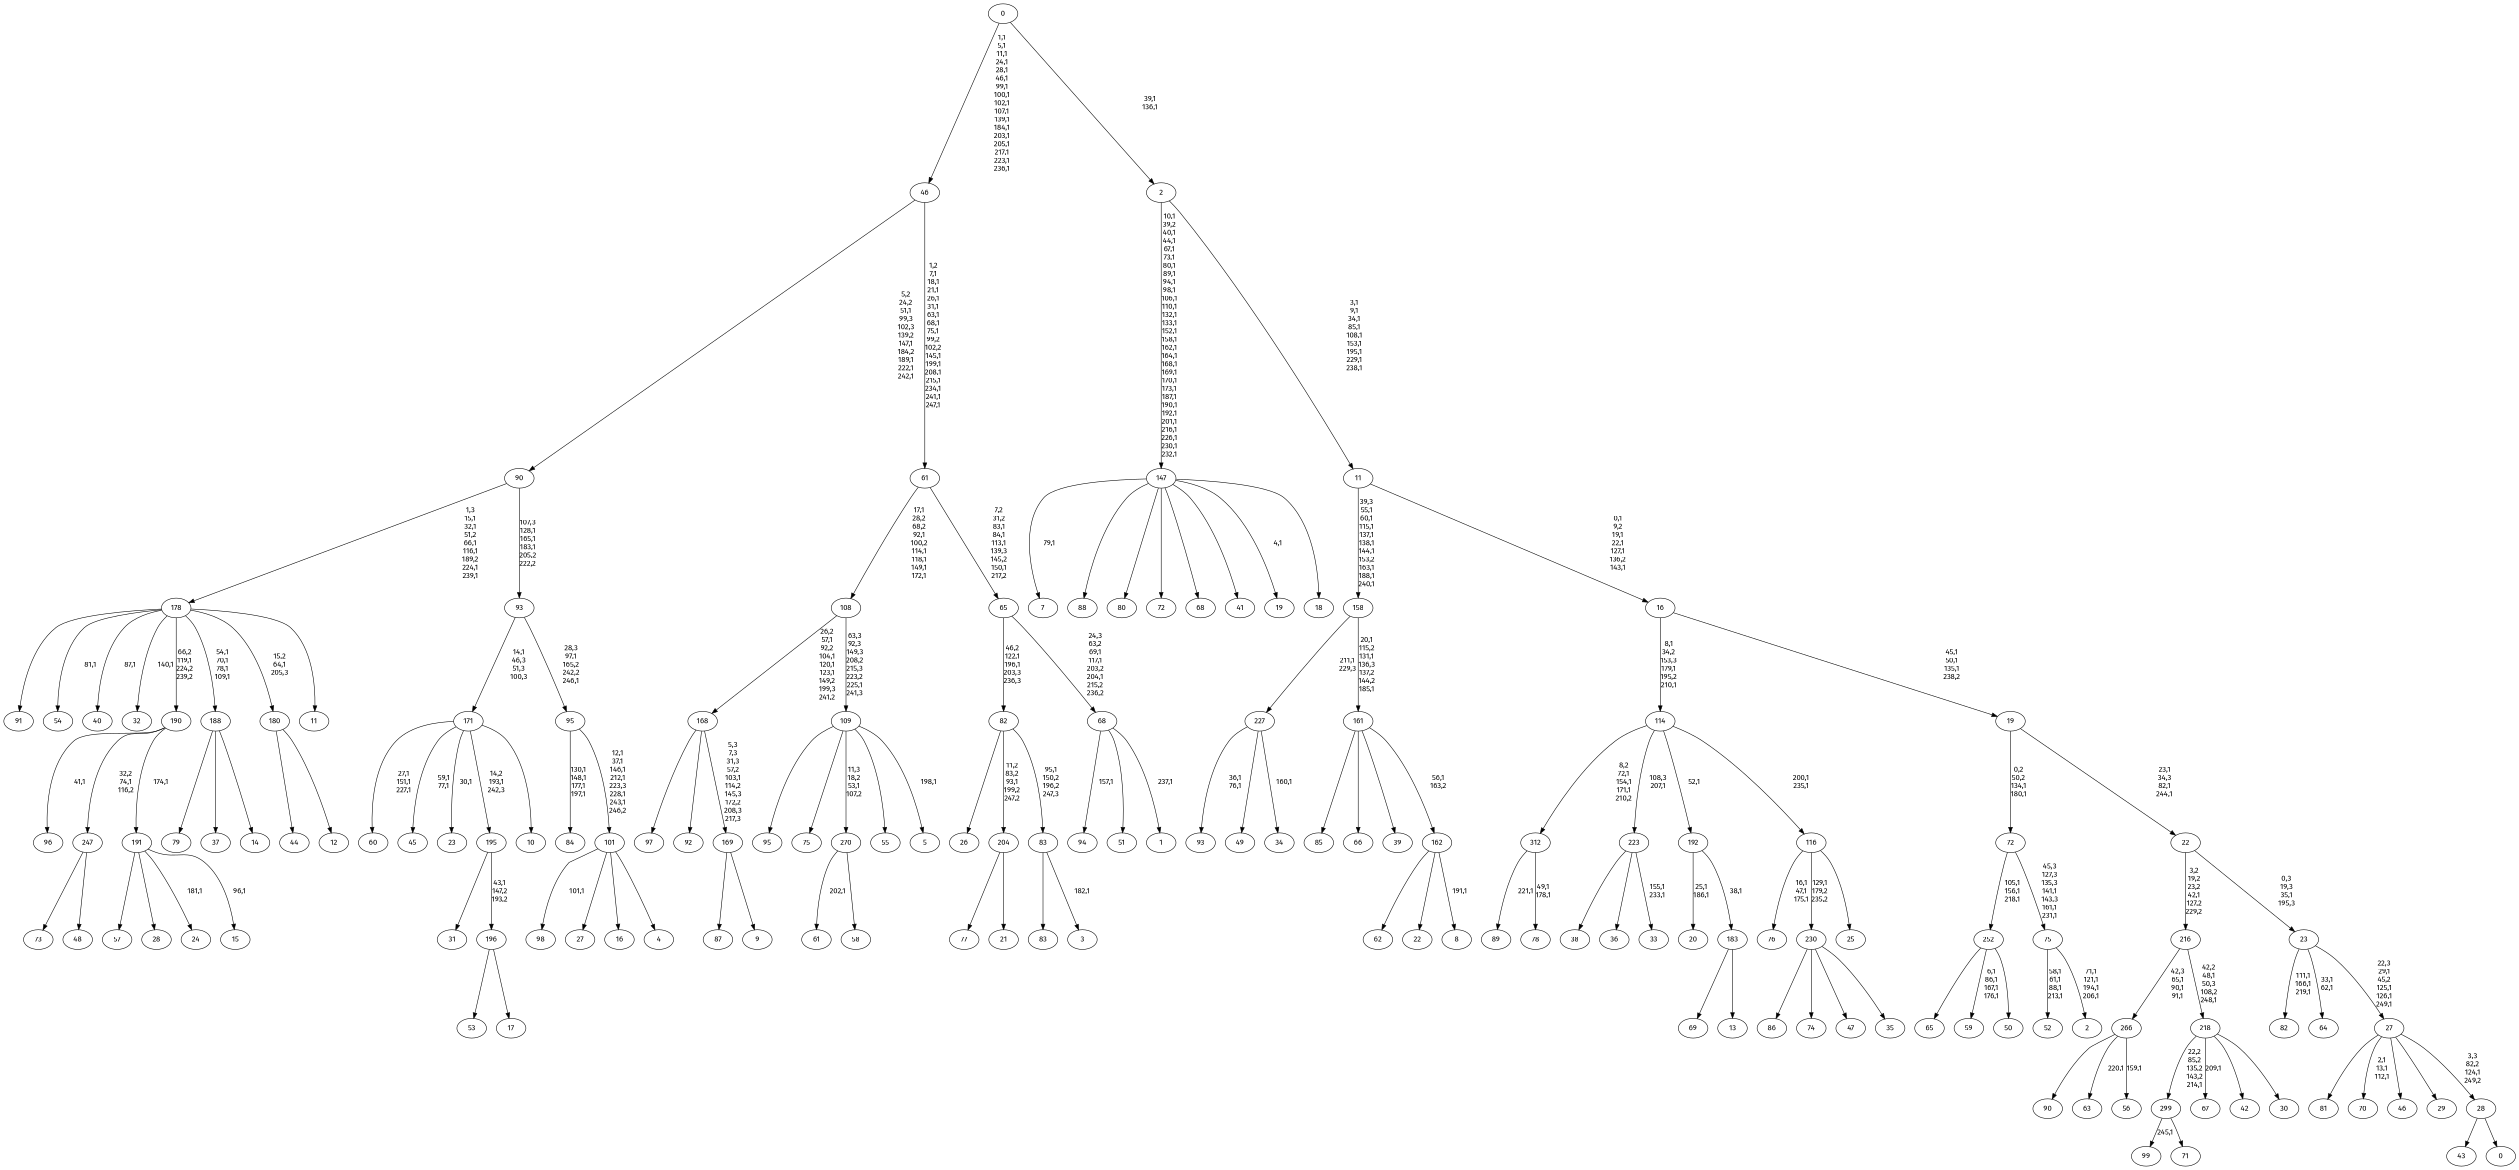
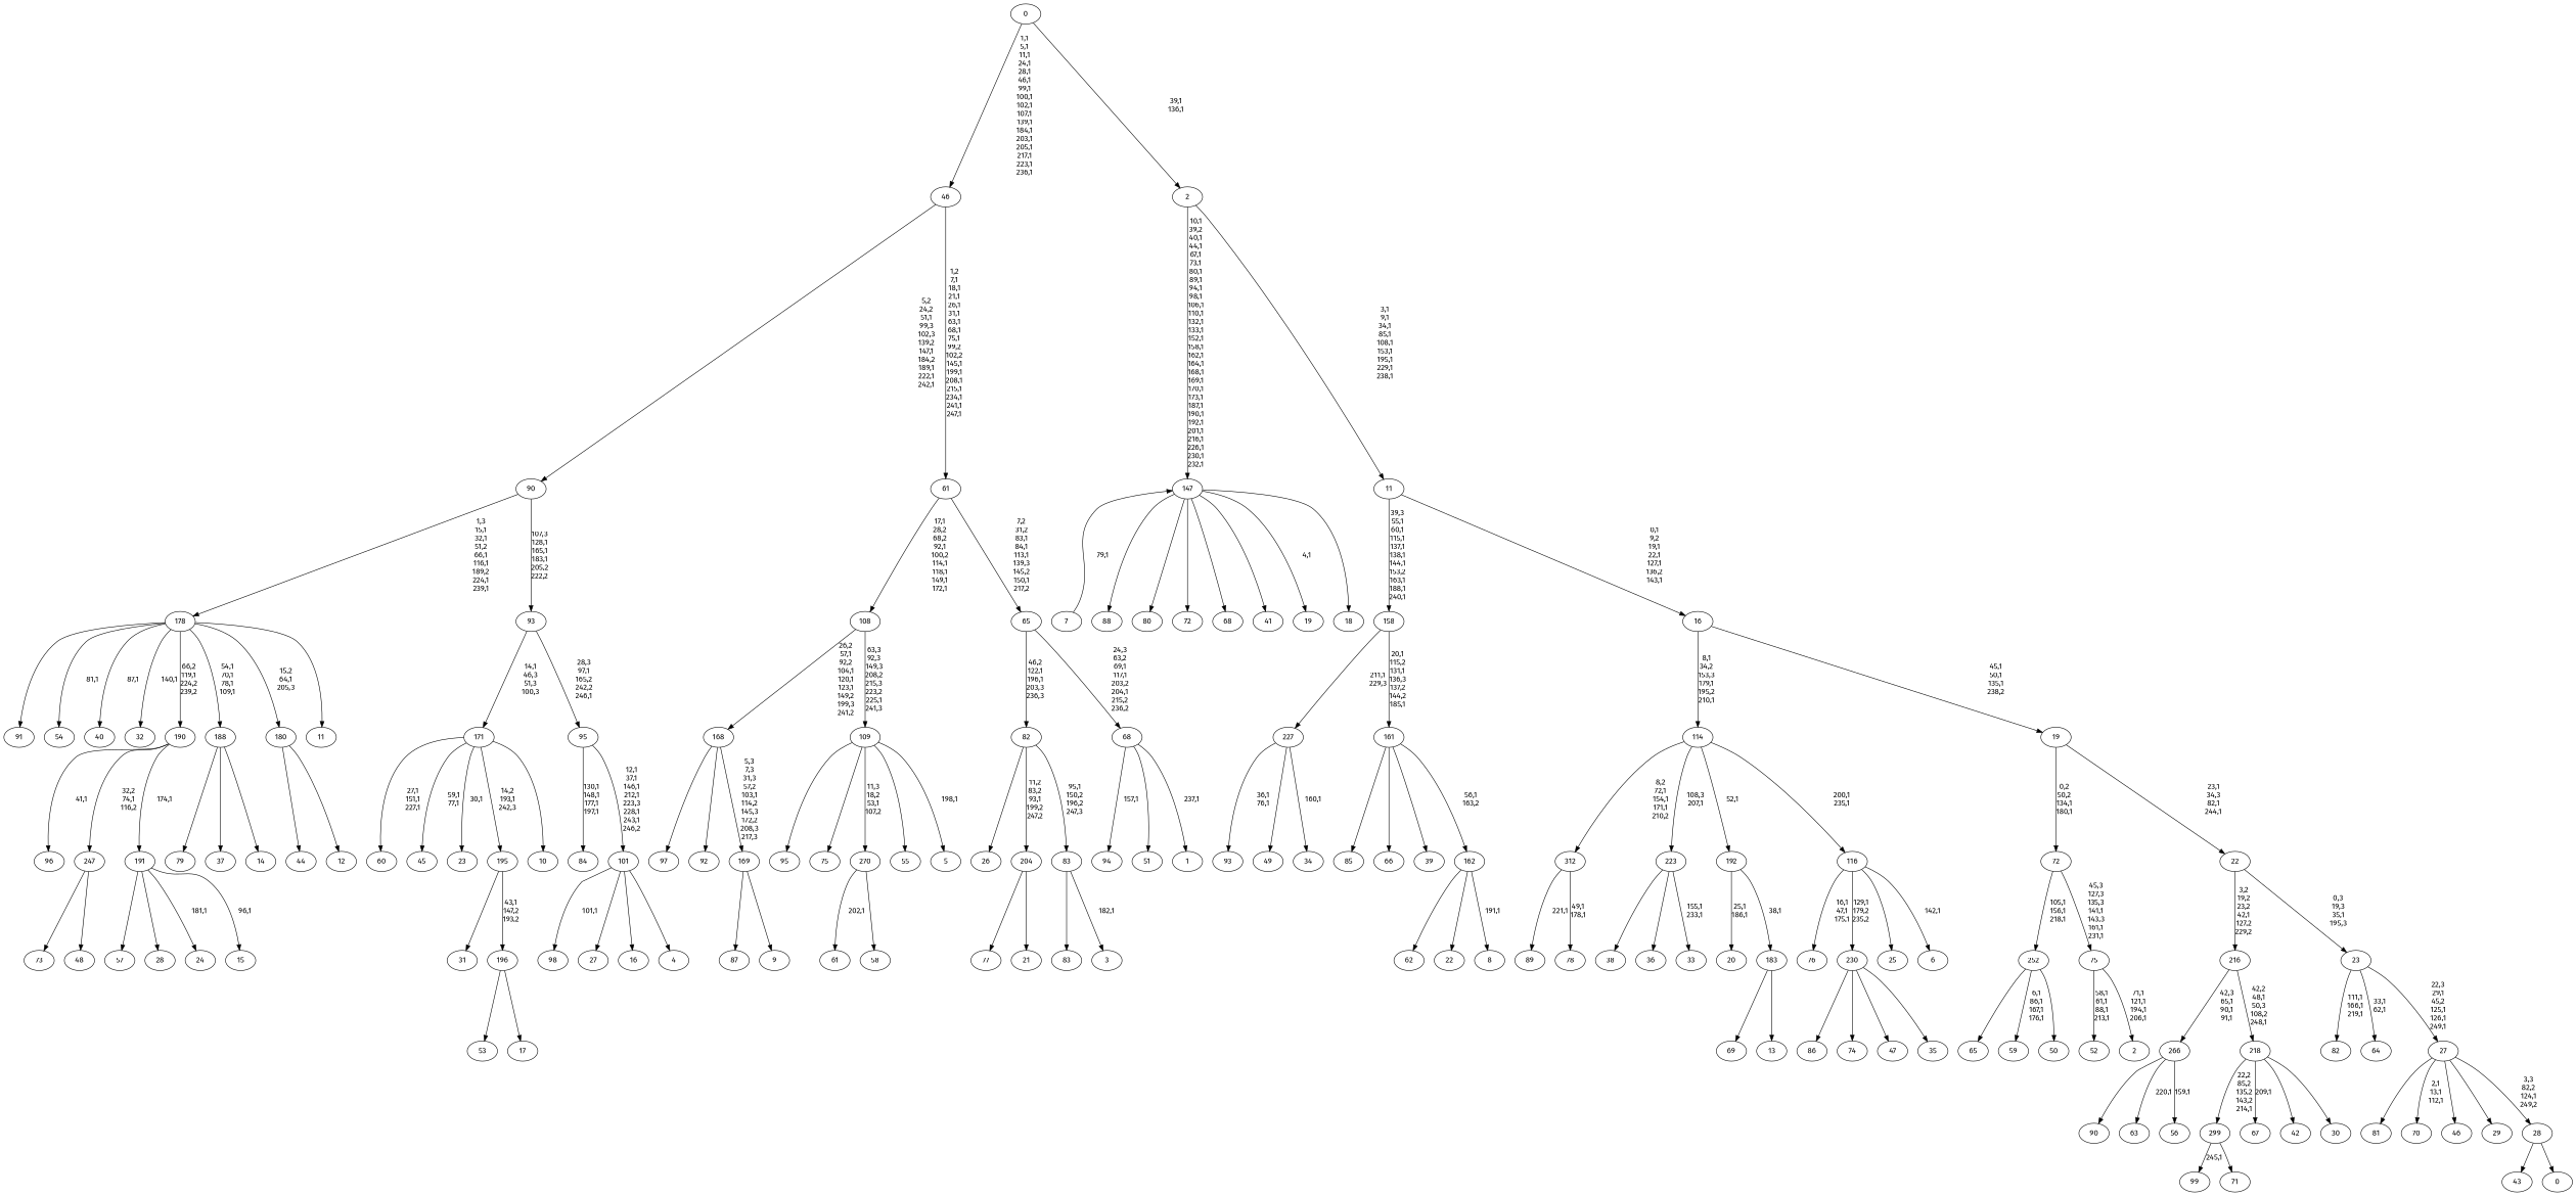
  digraph {
    fontname="Fira Sans"
    node [fontname="Fira Sans"]
    edge [fontname="Fira Sans"]
    n1 [label=99]
    n2 [label=98]
    n3 [label=97]
    n4 [label=96]
    n5 [label=95]
    n6 [label=94]
    n7 [label=93]
    n8 [label=92]
    n9 [label=91]
    n10 [label=90]
    n11 [label=89]
    n12 [label=88]
    n13 [label=87]
    n14 [label=86]
    n15 [label=85]
    n16 [label=84]
    n17 [label=83]
    n18 [label=82]
    n19 [label=81]
    n20 [label=80]
    n21 [label=79]
    n22 [label=78]
    312
    n24 [label=77]
    n25 [label=76]
    n26 [label=75]
    n27 [label=74]
    n28 [label=73]
    n29 [label=72]
    n30 [label=71]
    299
    n32 [label=70]
    n33 [label=69]
    n34 [label=68]
    n35 [label=67]
    n36 [label=66]
    n37 [label=65]
    n38 [label=64]
    n39 [label=63]
    n40 [label=62]
    n41 [label=61]
    n42 [label=60]
    n43 [label=59]
    n44 [label=58]
    270
    n46 [label=57]
    n47 [label=56]
    266
    n49 [label=55]
    n50 [label=54]
    n51 [label=53]
    n52 [label=52]
    n53 [label=51]
    n54 [label=50]
    252
    n56 [label=49]
    n57 [label=48]
    247
    n59 [label=47]
    n60 [label=46]
    n61 [label=45]
    n62 [label=44]
    n63 [label=43]
    n64 [label=42]
    n65 [label=41]
    n66 [label=40]
    n67 [label=39]
    n68 [label=38]
    n69 [label=37]
    n70 [label=36]
    n71 [label=35]
    230
    n73 [label=34]
    227
    n75 [label=33]
    223
    n77 [label=32]
    n78 [label=31]
    n79 [label=30]
    218
    216
    n82 [label=29]
    n83 [label=28]
    n84 [label=27]
    n85 [label=26]
    n86 [label=25]
    n87 [label=24]
    n88 [label=23]
    n89 [label=22]
    n90 [label=21]
    204
    n92 [label=20]
    n93 [label=19]
    n94 [label=18]
    n95 [label=17]
    196
    195
    n98 [label=16]
    n99 [label=15]
    191
    190
    n102 [label=14]
    188
    n104 [label=13]
    183
    n106 [label=192]
    n107 [label=12]
    180
    n109 [label=11]
    178
    n111 [label=10]
    171
    n113 [label=9]
    169
    168
    n116 [label=8]
    162
    161
    158
    n120 [label=7]
    147
+   n122 [label=6]
    116
    114
    n125 [label=5]
    109
    108
    n128 [label=4]
    101
    95
    93
    90
    n133 [label=3]
    83
    82
    n136 [label=2]
    75
    72
    n139 [label=1]
    68
    65
    61
    46
    n144 [label=0]
    28
    27
    23
    22
    19
    16
    11
    2
    0
    312 -> n11 [label="221,1"]
    312 -> n22 [label="49,1\n178,1"]
    299 -> n1 [label="245,1"]
    299 -> n30
    270 -> n41 [label="202,1"]
    270 -> n44
    266 -> n10
    266 -> n39 [label="220,1"]
    266 -> n47 [label="159,1"]
    252 -> n37
    252 -> n43 [label="6,1\n86,1\n167,1\n176,1"]
    252 -> n54
    247 -> n28
    247 -> n57
    230 -> n14
    230 -> n27
    230 -> n59
    230 -> n71
    227 -> n7 [label="36,1\n76,1"]
    227 -> n56
    227 -> n73 [label="160,1"]
    223 -> n68
    223 -> n70
    223 -> n75 [label="155,1\n233,1"]
    218 -> 299 [label="22,2\n85,2\n135,2\n143,2\n214,1"]
    218 -> n35 [label="209,1"]
    218 -> n64
    218 -> n79
    216 -> 266 [label="42,3\n65,1\n90,1\n91,1"]
    216 -> 218 [label="42,2\n48,1\n50,3\n108,2\n248,1"]
    204 -> n24
    204 -> n90
    196 -> n51
    196 -> n95
    195 -> n78
    195 -> 196 [label="43,1\n147,2\n193,2"]
    191 -> n46
    191 -> n83
    191 -> n87 [label="181,1"]
    191 -> n99 [label="96,1"]
    190 -> n4 [label="41,1"]
    190 -> 247 [label="32,2\n74,1\n116,2"]
    190 -> 191 [label="174,1"]
    188 -> n21
    188 -> n69
    188 -> n102
    183 -> n33
    183 -> n104
    n106 -> n92 [label="25,1\n186,1"]
    n106 -> 183 [label="38,1"]
    180 -> n62
    180 -> n107
    178 -> n9
    178 -> n50 [label="81,1"]
    178 -> n66 [label="87,1"]
    178 -> n77 [label="140,1"]
    178 -> 190 [label="66,2\n119,1\n224,2\n239,2"]
    178 -> 188 [label="54,1\n70,1\n78,1\n109,1"]
    178 -> 180 [label="15,2\n64,1\n205,3"]
    178 -> n109
    171 -> n42 [label="27,1\n151,1\n227,1"]
    171 -> n61 [label="59,1\n77,1"]
    171 -> n88 [label="30,1"]
    171 -> 195 [label="14,2\n193,1\n242,3"]
    171 -> n111
    169 -> n13
    169 -> n113
    168 -> n3
    168 -> n8
    168 -> 169 [label="5,3\n7,3\n31,3\n57,2\n103,1\n114,2\n145,3\n172,2\n208,3\n217,3"]
    162 -> n40
    162 -> n89
    162 -> n116 [label="191,1"]
    161 -> n15
    161 -> n36
    161 -> n67
    161 -> 162 [label="56,1\n163,2"]
    158 -> 227 [label="211,1\n229,3"]
    158 -> 161 [label="20,1\n115,2\n131,1\n136,3\n137,2\n144,2\n185,1"]
    147 -> n12
    147 -> n20
    147 -> n29
    147 -> n34
    147 -> n65
    147 -> n93 [label="4,1"]
    147 -> n94
-   147 -> n120 [label="79,1"]
+   n120 -> 147 [label="79,1"]
    116 -> n25 [label="16,1\n47,1\n175,1"]
    116 -> 230 [label="129,1\n179,2\n235,2"]
    116 -> n86
+   116 -> n122 [label="142,1"]
    114 -> 312 [label="8,2\n72,1\n154,1\n171,1\n210,2"]
    114 -> 223 [label="108,3\n207,1"]
    114 -> n106 [label="52,1"]
    114 -> 116 [label="200,1\n235,1"]
    109 -> n5
    109 -> n26
    109 -> 270 [label="11,3\n18,2\n53,1\n107,2"]
    109 -> n49
    109 -> n125 [label="198,1"]
    108 -> 168 [label="26,2\n57,1\n92,2\n104,1\n120,1\n123,1\n149,2\n199,3\n241,2"]
    108 -> 109 [label="63,3\n92,3\n149,3\n208,2\n215,3\n223,2\n225,1\n241,3"]
    101 -> n2 [label="101,1"]
    101 -> n84
    101 -> n98
    101 -> n128
    95 -> n16 [label="130,1\n148,1\n177,1\n197,1"]
    95 -> 101 [label="12,1\n37,1\n146,1\n212,1\n223,3\n228,1\n243,1\n246,2"]
    93 -> 171 [label="14,1\n46,3\n51,3\n100,3"]
    93 -> 95 [label="28,3\n97,1\n165,2\n242,2\n246,1"]
    90 -> 178 [label="1,3\n15,1\n32,1\n51,2\n66,1\n116,1\n189,2\n224,1\n239,1"]
    90 -> 93 [label="107,3\n128,1\n165,1\n183,1\n205,2\n222,2"]
    83 -> n17
    83 -> n133 [label="182,1"]
    82 -> n85
    82 -> 204 [label="11,2\n83,2\n93,1\n199,2\n247,2"]
    82 -> 83 [label="95,1\n150,2\n196,2\n247,3"]
    75 -> n52 [label="58,1\n61,1\n88,1\n213,1"]
    75 -> n136 [label="71,1\n121,1\n194,1\n206,1"]
    72 -> 252 [label="105,1\n156,1\n218,1"]
    72 -> 75 [label="45,3\n127,3\n135,3\n141,1\n143,3\n161,1\n231,1"]
    68 -> n6 [label="157,1"]
    68 -> n53
    68 -> n139 [label="237,1"]
    65 -> 82 [label="46,2\n122,1\n196,1\n203,3\n236,3"]
    65 -> 68 [label="24,3\n63,2\n69,1\n117,1\n203,2\n204,1\n215,2\n236,2"]
    61 -> 108 [label="17,1\n28,2\n68,2\n92,1\n100,2\n114,1\n118,1\n149,1\n172,1"]
    61 -> 65 [label="7,2\n31,2\n83,1\n84,1\n113,1\n139,3\n145,2\n150,1\n217,2"]
    46 -> 90 [label="5,2\n24,2\n51,1\n99,3\n102,3\n139,2\n147,1\n184,2\n189,1\n222,1\n242,1"]
    46 -> 61 [label="1,2\n7,1\n18,1\n21,1\n26,1\n31,1\n63,1\n68,1\n75,1\n99,2\n102,2\n145,1\n199,1\n208,1\n215,1\n234,1\n241,1\n247,1"]
    28 -> n63
    28 -> n144
    27 -> n19
    27 -> n32 [label="2,1\n13,1\n112,1"]
    27 -> n60
    27 -> n82
    27 -> 28 [label="3,3\n82,2\n124,1\n249,2"]
    23 -> n18 [label="111,1\n166,1\n219,1"]
    23 -> n38 [label="33,1\n62,1"]
    23 -> 27 [label="22,3\n29,1\n45,2\n125,1\n126,1\n249,1"]
    22 -> 216 [label="3,2\n19,2\n23,2\n42,1\n127,2\n229,2"]
    22 -> 23 [label="0,3\n19,3\n35,1\n195,3"]
    19 -> 72 [label="0,2\n50,2\n134,1\n180,1"]
    19 -> 22 [label="23,1\n34,3\n82,1\n244,1"]
    16 -> 114 [label="8,1\n34,2\n153,3\n179,1\n195,2\n210,1"]
    16 -> 19 [label="45,1\n50,1\n135,1\n238,2"]
    11 -> 158 [label="39,3\n55,1\n60,1\n115,1\n137,1\n138,1\n144,1\n153,2\n163,1\n188,1\n240,1"]
    11 -> 16 [label="0,1\n9,2\n19,1\n22,1\n127,1\n136,2\n143,1"]
    2 -> 147 [label="10,1\n39,2\n40,1\n44,1\n67,1\n73,1\n80,1\n89,1\n94,1\n98,1\n106,1\n110,1\n132,1\n133,1\n152,1\n158,1\n162,1\n164,1\n168,1\n169,1\n170,1\n173,1\n187,1\n190,1\n192,1\n201,1\n216,1\n226,1\n230,1\n232,1"]
    2 -> 11 [label="3,1\n9,1\n34,1\n85,1\n108,1\n153,1\n195,1\n229,1\n238,1"]
    0 -> 46 [label="1,1\n5,1\n11,1\n24,1\n28,1\n46,1\n99,1\n100,1\n102,1\n107,1\n139,1\n184,1\n203,1\n205,1\n217,1\n223,1\n236,1"]
    0 -> 2 [label="39,1\n136,1"]
  }
